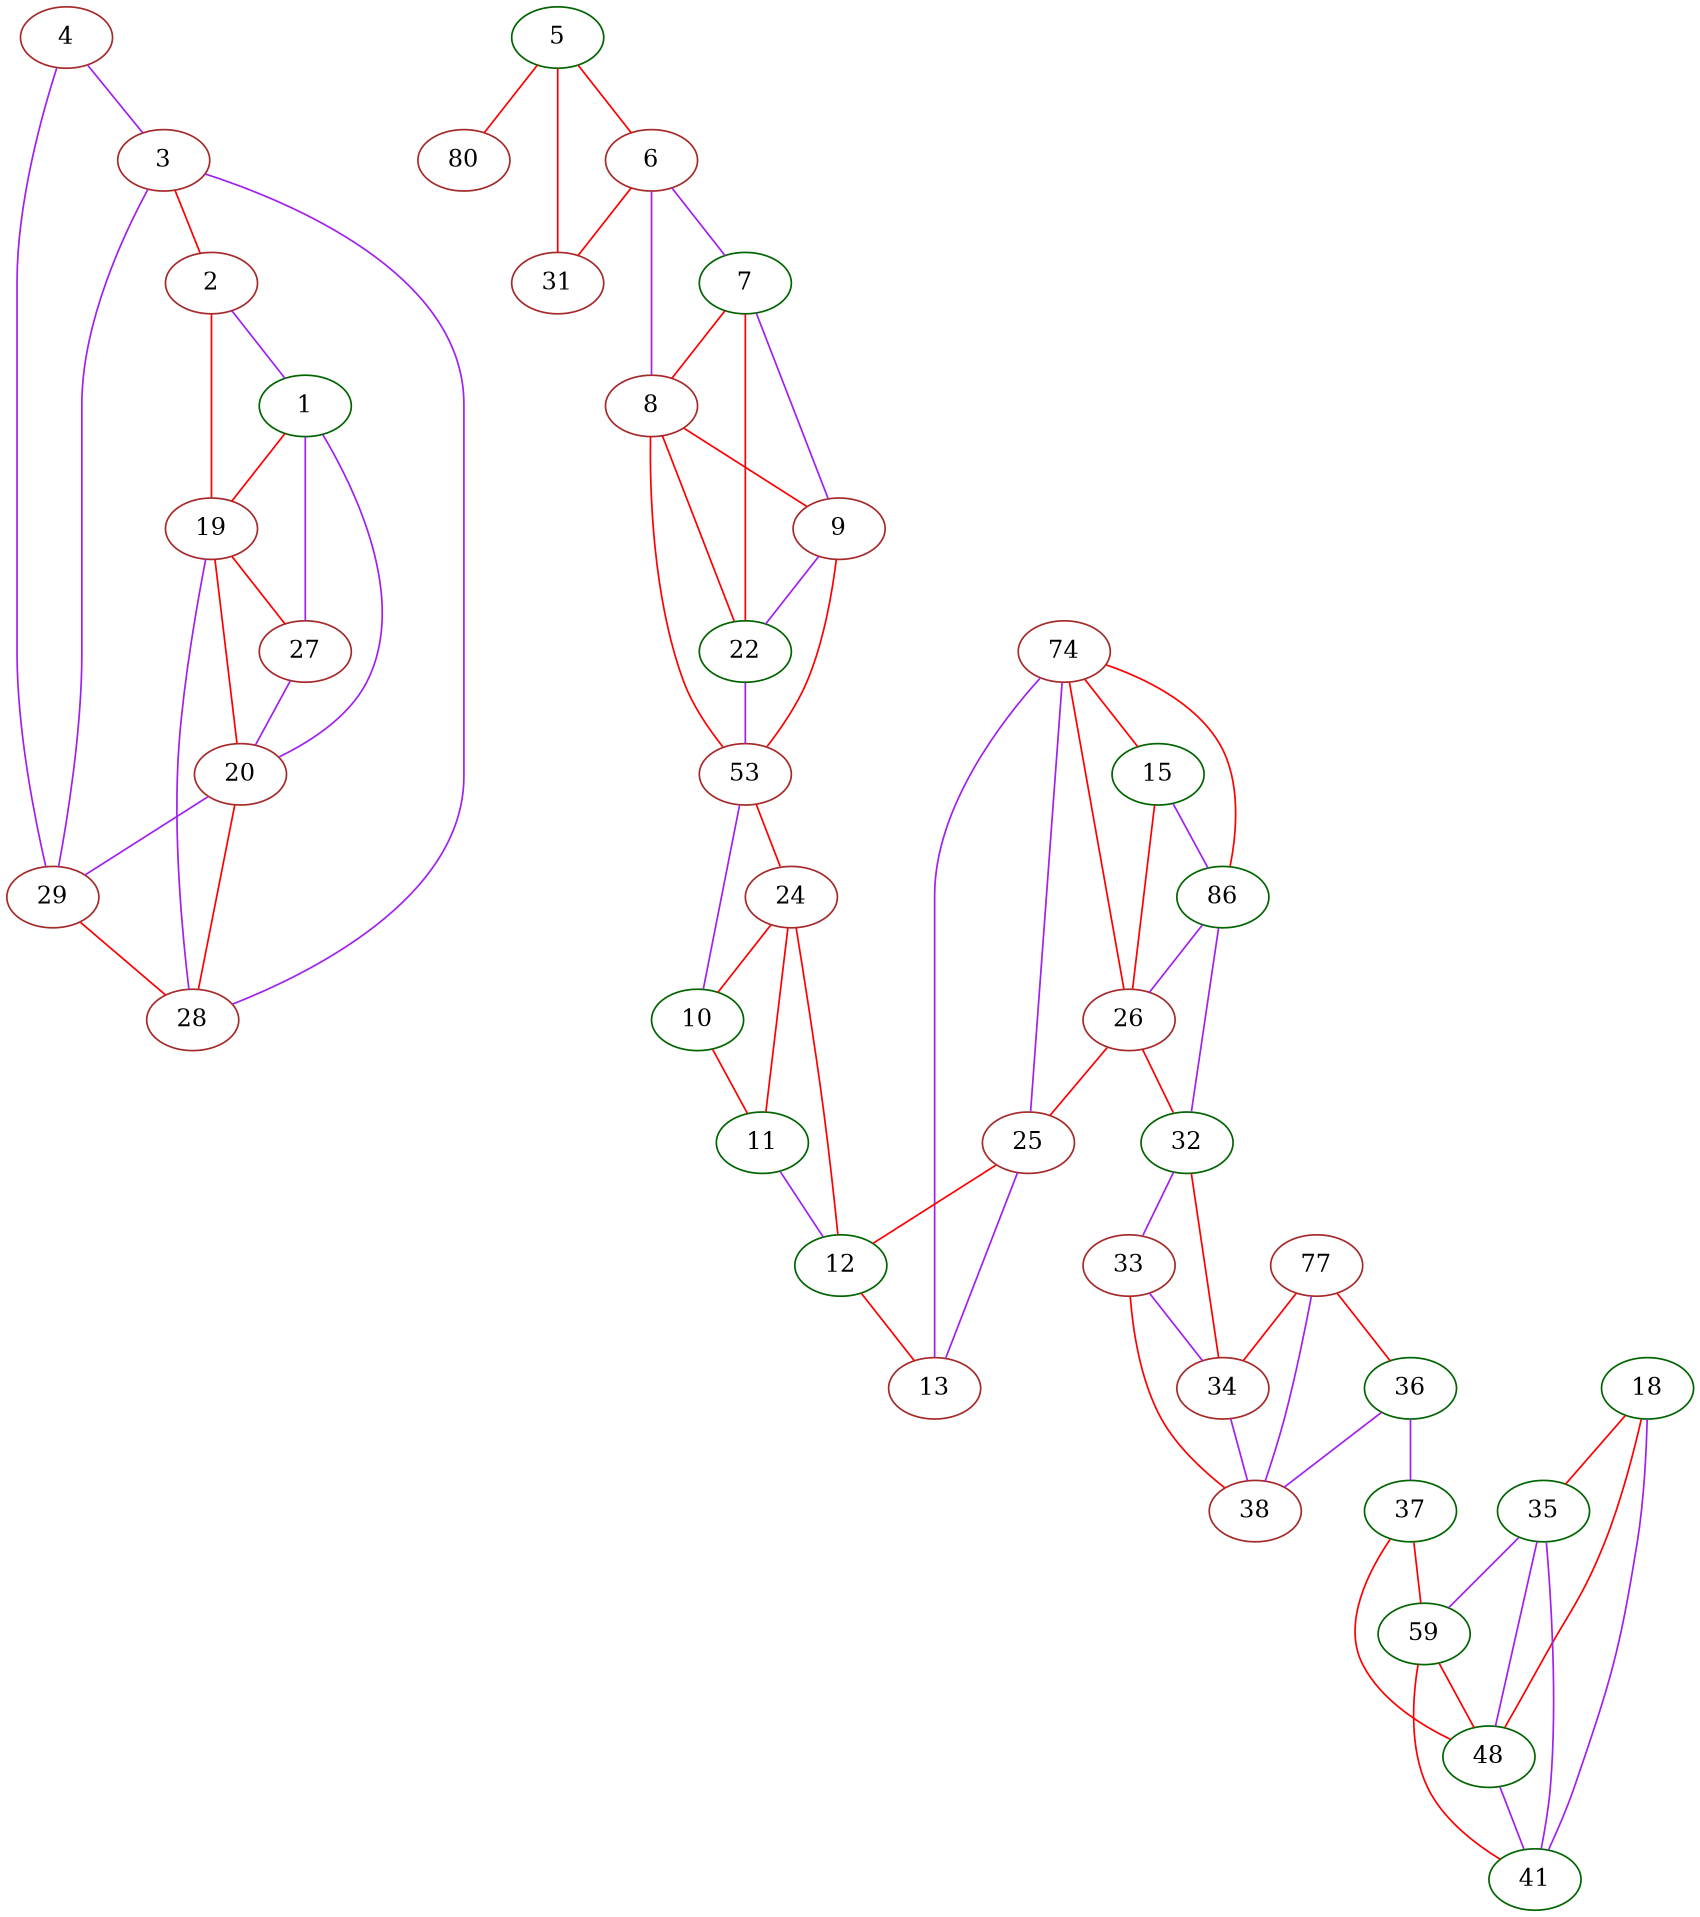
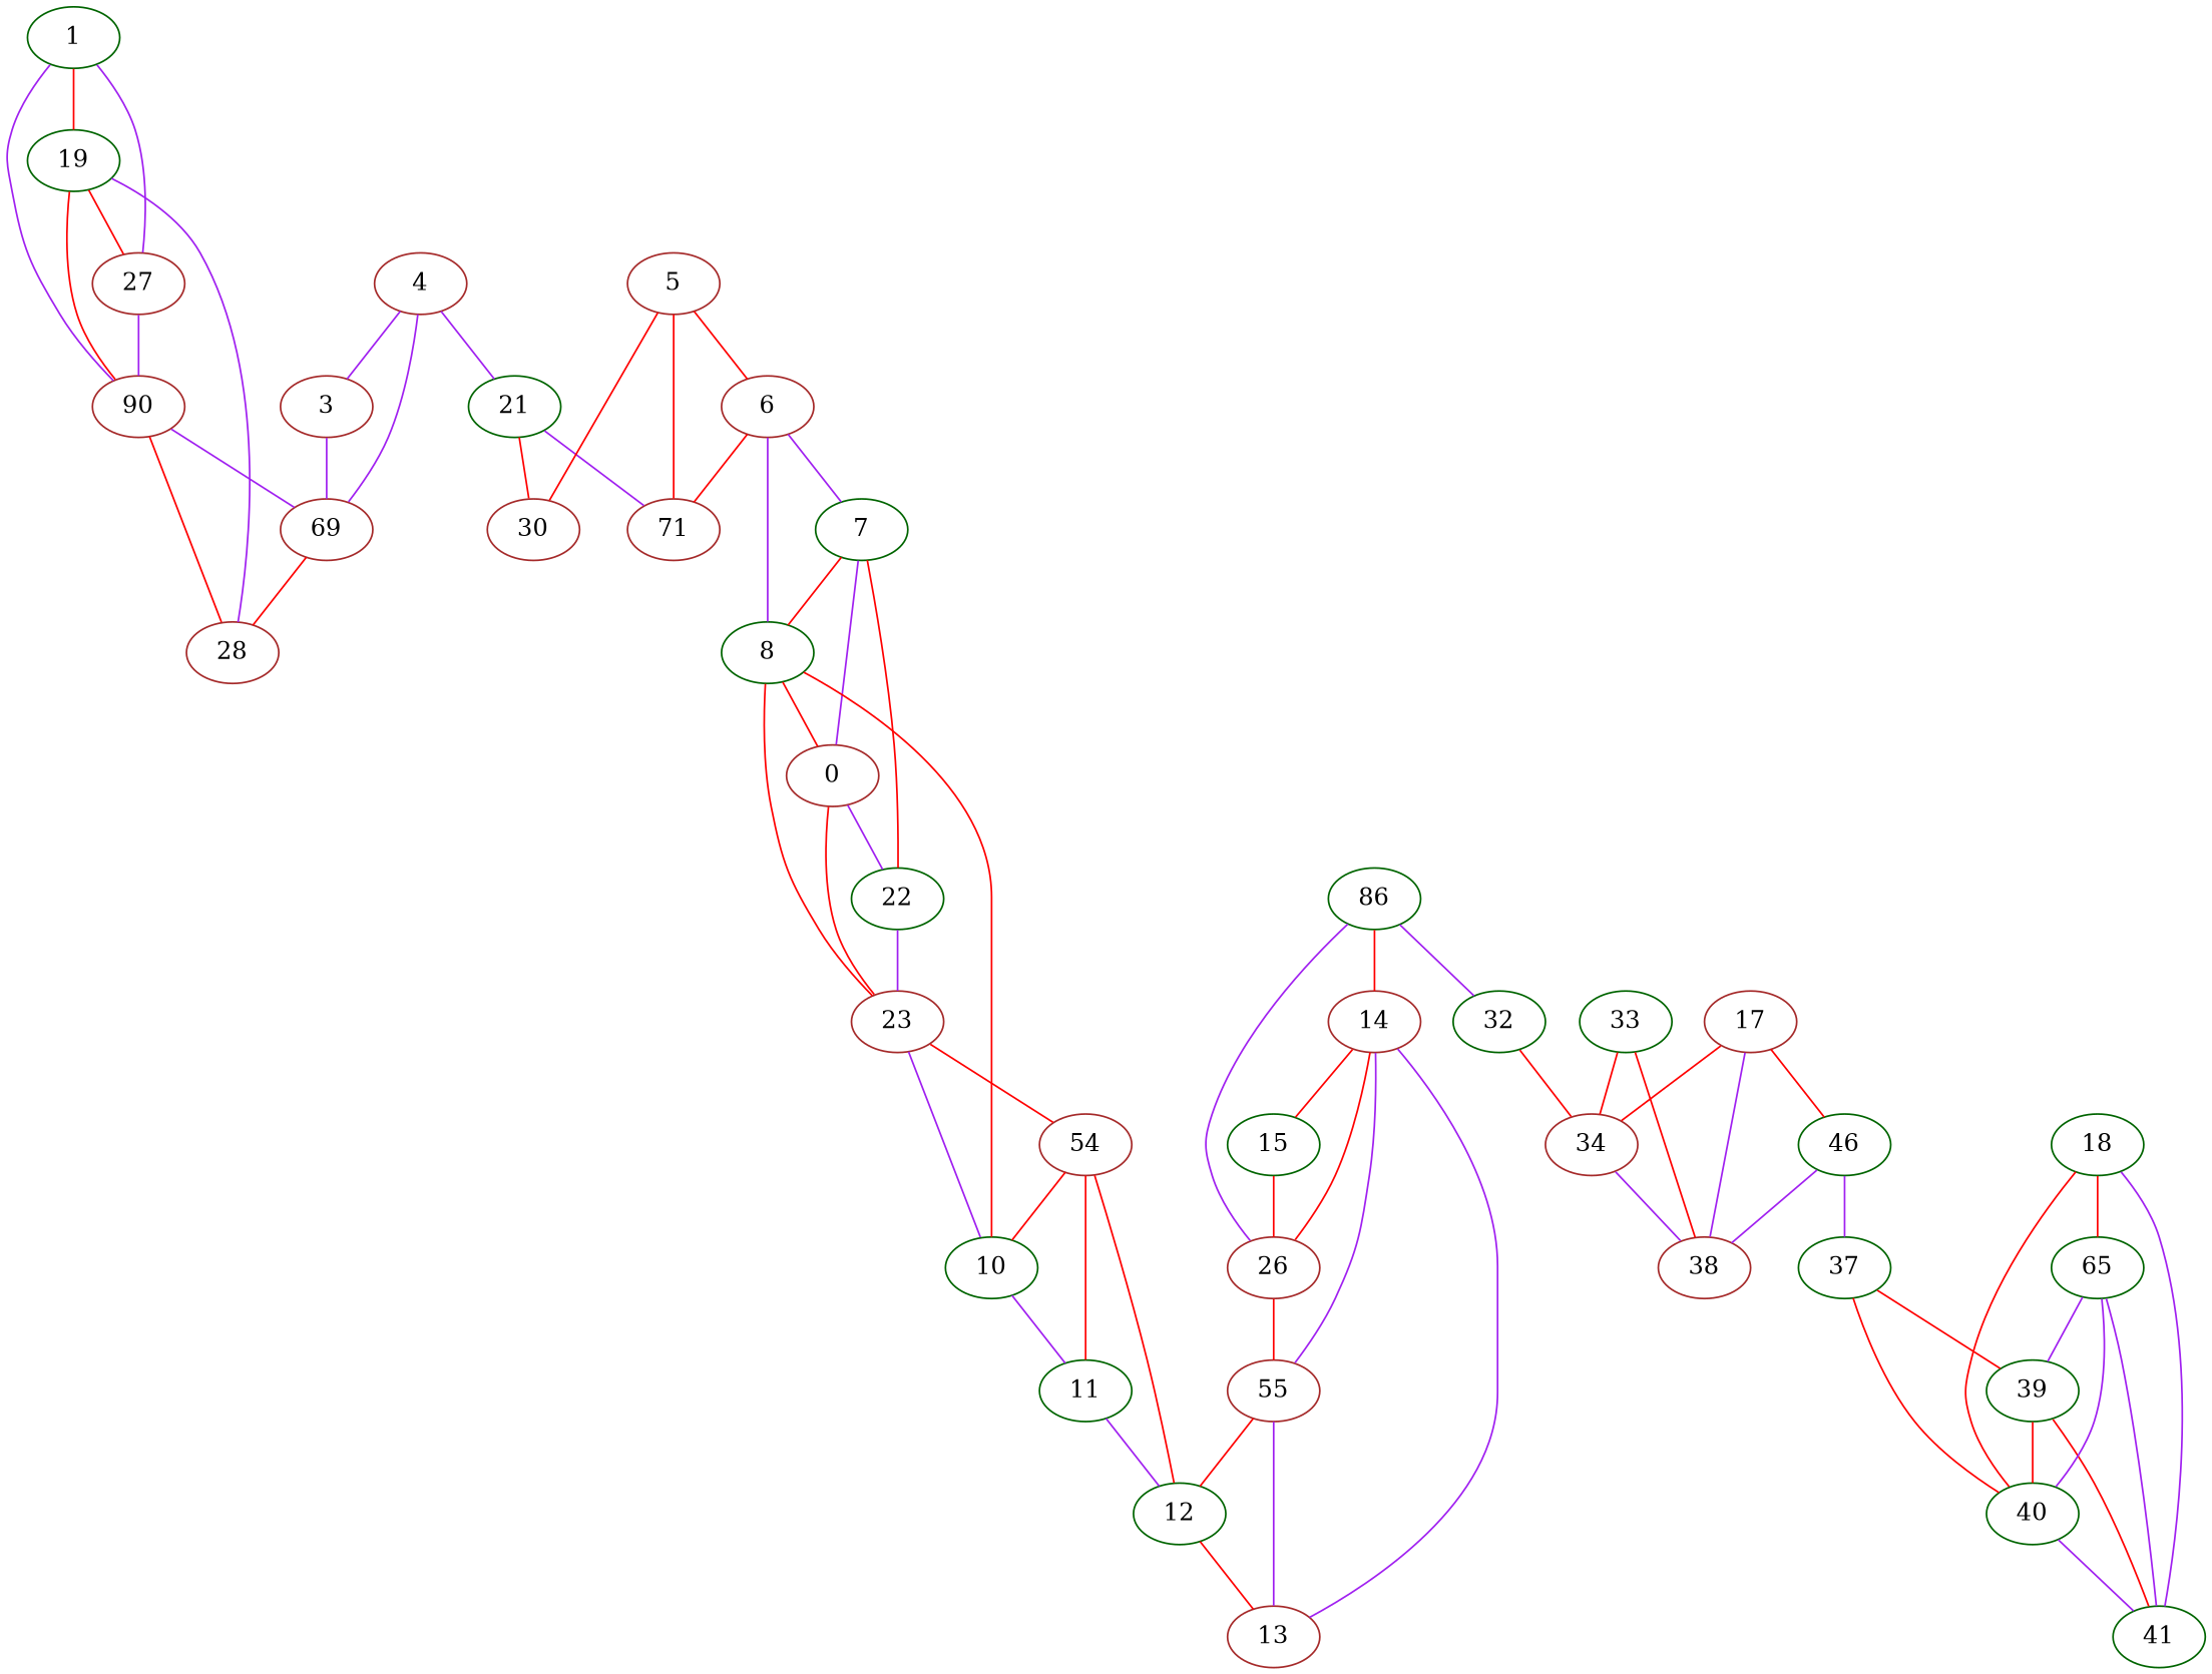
  graph {
    node [aaLength=6 color=brown sequence=IMQ type=1]
    edge [color=red distance0=14.0 frequency=1 type0=1]
    1 [aaLength=5 color=darkgreen sequence=ELEEG type=0]
-   19 [aaLength=3]
+   19 [aaLength=3 color=darkgreen]
    27 [aaLength=3]
-   20 [aaLength=4 sequence=AIWL]
+   20 [aaLength=4 sequence=AIWL label=90]
    28 [aaLength=2 sequence=KG]
-   29 [aaLength=3 sequence=PYD]
-   2 [aaLength=17 sequence=IWWDHIRSKIPEWYEAG type=0]
+   29 [aaLength=3 sequence=PYD label=69]
    3 [aaLength=5 sequence=SGGYS type=0]
    4 [aaLength=15 sequence=SKEELVRLIQTAHAY type=0]
-   30 [aaLength=5 sequence=DLEWN label=80]
-   31 [sequence=DYTWTD]
-   5 [aaLength=5 color=darkgreen sequence=NYLDF type=0]
+   21 [color=darkgreen sequence=KVIADV]
+   30 [aaLength=5 sequence=DLEWN]
+   31 [sequence=DYTWTD label=71]
+   5 [aaLength=5 sequence=NYLDF type=0]
    6 [aaLength=9 sequence=KEWDQYWLW type=0]
    7 [aaLength=9 color=darkgreen sequence=SYAAYLRSI type=0]
-   8 [aaLength=5 sequence=YVKGY type=0]
-   9 [aaLength=13 sequence=GAWVVRDWLNWWG type=0]
+   8 [aaLength=5 color=darkgreen sequence=YVKGY type=0]
+   9 [aaLength=13 sequence=GAWVVRDWLNWWG type=0 label=0]
    22 [aaLength=4 color=darkgreen sequence=GWRF]
-   23 [aaLength=3 sequence=AVG label=53]
-   24 [aaLength=3 sequence=KVF]
+   23 [aaLength=3 sequence=AVG]
+   24 [aaLength=3 sequence=KVF label=54]
    10 [aaLength=13 color=darkgreen sequence=NVDALLSWAYESG type=0]
    11 [aaLength=13 color=darkgreen sequence=DFPLYYKMDEAFD type=0]
    12 [aaLength=11 color=darkgreen sequence=NIPALVYALQN type=0]
    13 [sequence=TVVSRD type=0]
-   14 [aaLength=12 sequence=NKYPAYAFILTY type=0 label=74]
+   14 [aaLength=12 sequence=NKYPAYAFILTY type=0]
    15 [color=darkgreen sequence=YRDFEE type=0]
    n27 [aaLength=15 color=darkgreen label=86 sequence=NKDKLINLIWIHDHL type=0]
    26 [aaLength=5 sequence=QPVIF]
    32 [color=darkgreen sequence=TTIVYY]
-   25 [aaLength=4 sequence=AVTF]
+   25 [aaLength=4 sequence=AVTF label=55]
    34 [sequence=LITYIN]
-   33 [sequence=ELIFVR]
+   33 [color=darkgreen sequence=ELIFVR]
    38 [sequence=VGRWVY]
-   17 [aaLength=4 sequence=PKFA type=0 label=77]
-   36 [aaLength=5 color=darkgreen sequence=ACIHE]
+   17 [aaLength=4 sequence=PKFA type=0]
+   36 [aaLength=5 color=darkgreen sequence=ACIHE label=46]
    37 [aaLength=4 color=darkgreen sequence=DKRV]
-   40 [aaLength=2 color=darkgreen sequence=HD label=48]
-   39 [color=darkgreen sequence=WVYLEA label=59]
+   40 [aaLength=2 color=darkgreen sequence=HD]
+   39 [color=darkgreen sequence=WVYLEA]
    18 [aaLength=4 color=darkgreen sequence=PANG type=0]
-   35 [color=darkgreen sequence=YSVWSY]
+   35 [color=darkgreen sequence=YSVWSY label=65]
    41 [aaLength=2 color=darkgreen sequence=YY]
    1 -- 19 [distance0=28.2204]
    1 -- 27 [color=purple distance0=28.2204 type0=2]
    1 -- 20 [color=purple distance0=2.0 type0=4]
    19 -- 27 [distance0=0.0]
    19 -- 20 [distance0=32.0 type0=3]
    27 -- 20 [color=purple distance0=32.0 type0=3]
    20 -- 28 [distance0=8.0 distance1=4.0 frequency=2 type1=4]
    20 -- 29 [color=purple distance0=20.0 type0=2]
    28 -- 19 [color=purple distance0=40.0 type0=3]
    29 -- 28 [distance0=12.0]
-   2 -- 1 [color=purple distance0=29.59853]
-   2 -- 19 [distance0=46.54379 type0=3]
-   3 -- 28 [color=purple distance0=45.35661 type0=3]
    3 -- 29 [color=purple distance0=4.0 type0=4]
-   3 -- 2 [distance0=32.25691]
    4 -- 29 [color=purple distance0=48.61938 type0=3]
    4 -- 3 [color=purple distance0=34.10123]
+   4 -- 21 [color=purple distance0=47.03025 distance1=2.0 frequency=2 type0=2 type1=4]
+   21 -- 30 [distance1=8.0 frequency=2 type1=4]
+   21 -- 31 [color=purple distance0=23.0 type0=2]
    5 -- 30 [distance0=34.47781 type0=3]
    5 -- 31 [distance0=28.31465]
    5 -- 6 [distance0=28.71232 distance1=22.0 frequency=2 type0=2 type1=4]
    6 -- 31 [distance0=9.0 distance1=4.0 frequency=2 type1=4]
    6 -- 7 [color=purple distance0=18.11722 distance1=4.0 frequency=2 type1=4]
    6 -- 8 [color=purple distance0=32.90263 type0=3]
    7 -- 8 [distance0=29.21218 type0=3]
    7 -- 9 [color=purple distance0=27.50887 type0=2]
    7 -- 22 [distance0=3.0 type0=4]
    8 -- 9 [distance0=16.46915 distance1=0.0 frequency=2 type1=5]
    8 -- 23 [distance0=27.22725 type0=3]
    9 -- 22 [color=purple distance0=22.04624 type0=2]
    9 -- 23 [distance0=24.71915 distance1=2.0 frequency=2 type0=3 type1=4]
-   22 -- 8 [distance0=19.13958 distance1=1.0 frequency=2 type1=4]
+   10 -- 8 [distance0=19.13958 distance1=1.0 frequency=2 type1=4]
    22 -- 23 [color=purple distance0=25.0 type0=3]
    23 -- 24 [distance0=22.0 type0=2]
    24 -- 10 [distance0=16.79066]
    10 -- 23 [color=purple distance0=12.24444]
-   10 -- 11 [distance0=22.16942 type0=3]
+   10 -- 11 [color=purple distance0=22.16942 type0=3]
    11 -- 24 [distance0=21.47079 type0=2]
    11 -- 12 [color=purple distance0=16.03141 distance1=2.0 frequency=2 type1=4]
    12 -- 24 [distance0=23.82308 type0=3]
    12 -- 13 [distance0=15.65469 distance1=2.0 frequency=2 type1=4]
    14 -- 13 [color=purple distance0=26.77225 type0=2]
    14 -- 15 [distance0=20.77511]
-   15 -- n27 [color=purple distance0=12.72207 distance1=2.0 frequency=2 type1=4]
    15 -- 26 [distance0=37.45834 type0=3]
    n27 -- 14 [distance0=27.88344 type0=2]
    n27 -- 26 [color=purple distance0=34.02025 type0=3]
    n27 -- 32 [color=purple distance0=4.0 type0=4]
    26 -- 14 [distance0=31.98232 type0=2]
-   26 -- 32 [distance0=32.0 type0=3]
    26 -- 25 [distance0=28.0]
    32 -- 34 [distance0=23.0 type0=2]
-   32 -- 33 [color=purple distance0=9.0 distance1=3.0 frequency=2 type1=4]
    25 -- 12 [distance0=26.97293 type0=2]
    25 -- 13 [color=purple distance0=17.7802]
    25 -- 14 [color=purple distance0=10.0 type0=4]
    34 -- 38 [color=purple distance0=11.0 distance1=5.0 frequency=2 type1=4]
-   33 -- 34 [color=purple distance1=8.0 frequency=2 type0=2 type1=4]
+   33 -- 34 [distance1=8.0 frequency=2 type0=2 type1=4]
    33 -- 38 [distance0=25.0 type0=3]
    17 -- 34 [distance0=24.55953 type0=3]
    17 -- 38 [color=purple distance0=18.11548 type0=2]
    17 -- 36 [distance0=17.44049 distance1=1.0 frequency=2 type1=4]
    36 -- 38 [color=purple distance0=12.0]
    36 -- 37 [color=purple distance1=9.0 frequency=2 type0=2 type1=4]
    37 -- 40 [distance0=16.0 type0=3]
    37 -- 39 [distance0=8.0 distance1=4.0 frequency=2 type1=4]
    40 -- 41 [color=purple distance0=6.0]
    39 -- 40 [distance0=8.0 distance1=2.0 frequency=2 type0=2 type1=4]
    39 -- 41 [type0=3]
    18 -- 40 [distance0=41.24847]
    18 -- 35 [distance0=41.79038 type0=3]
    18 -- 41 [color=purple distance0=41.39367 distance1=0.0 frequency=2 type0=2 type1=5]
    35 -- 40 [color=purple distance0=9.0 type0=2]
    35 -- 39 [color=purple distance0=17.0 type0=3]
    35 -- 41 [color=purple distance0=3.0]
  }
